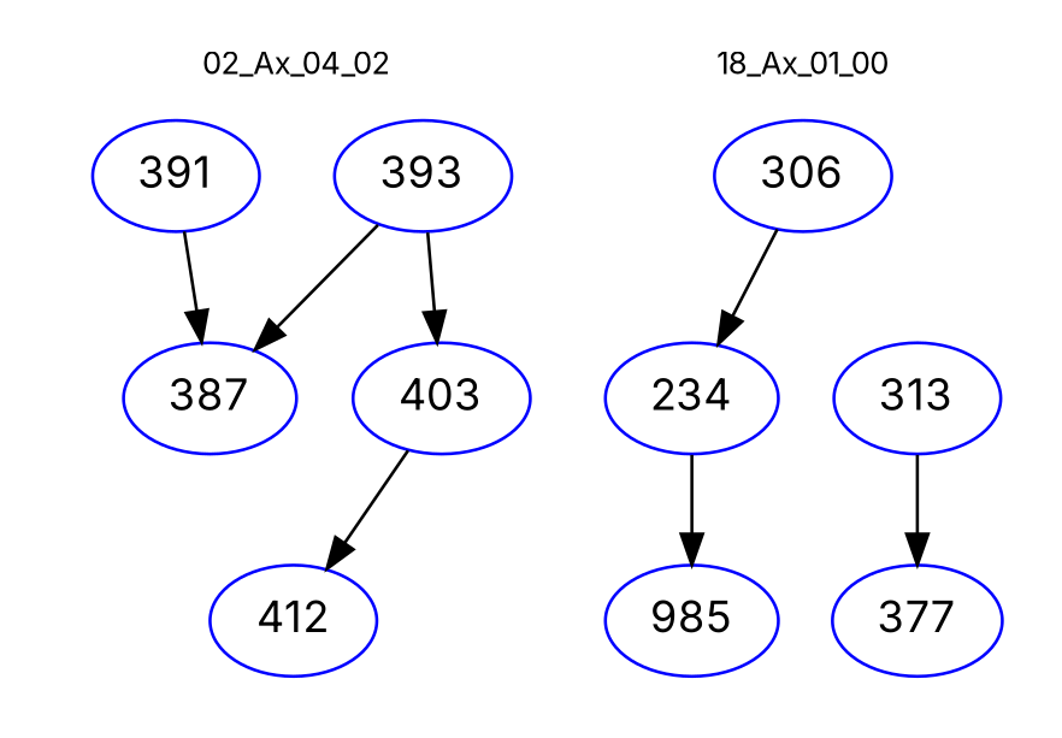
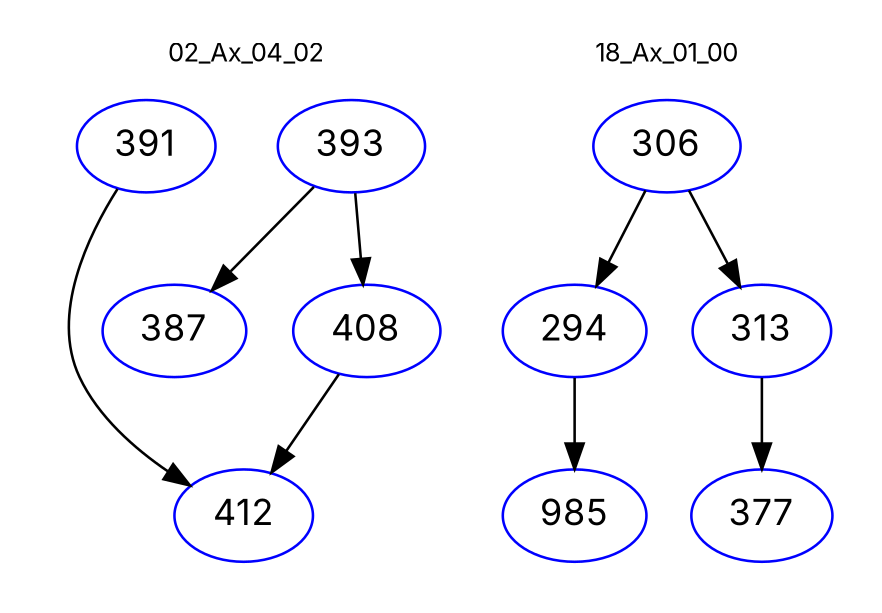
  digraph {
    fontname=Inter
    node [color=blue fontname=Inter]
    edge [color=black fontname=Inter]
    n1 [label=393]
    n2 [label=391]
-   n3 [label=403]
+   n3 [label=408]
    n4 [label=387]
    n5 [label=412]
    n6 [label=306]
-   n7 [label=234]
+   n7 [label=294]
    n8 [label=313]
    n9 [label=985]
    n10 [label=377]
    subgraph cluster_1 {
      color=white
      fontsize=10
      label="02_Ax_04_02"
      n1
      n2
      n3
      n4
      n5
    }
    subgraph cluster_2 {
      color=white
      fontsize=10
      label="18_Ax_01_00"
      n6
      n7
      n8
      n9
      n10
    }
    n1 -> n3
    n1 -> n4
-   n2 -> n4
+   n2 -> n5
    n3 -> n5
    n6 -> n7
+   n6 -> n8
    n7 -> n9
    n8 -> n10
  }
